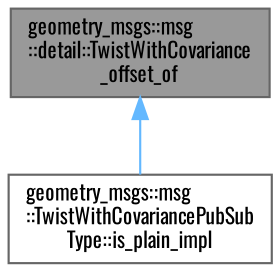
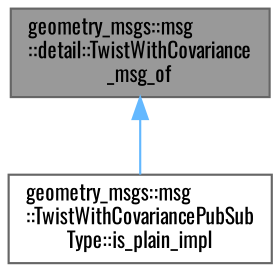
  digraph {
    rankdir=TB
    fontname=Oswald
    node [fontname=Oswald fontsize=10 shape=box style=filled]
-   n1 [color=gray40 fillcolor=grey60 fontcolor=black height=0.2 label="geometry_msgs::msg\l::detail::TwistWithCovariance\l_offset_of" width=0.4]
+   n1 [color=gray40 fillcolor=grey60 fontcolor=black height=0.2 label="geometry_msgs::msg\l::detail::TwistWithCovariance\l_msg_of" width=0.4]
    n2 [color=grey40 fillcolor=white height=0.2 label="geometry_msgs::msg\l::TwistWithCovariancePubSub\lType::is_plain_impl" width=0.4]
    n1 -> n2 [color=steelblue1 dir=back fontname=Oswald fontsize=10 labelfontname=Helvetica labelfontsize=10 style=solid]
  }
